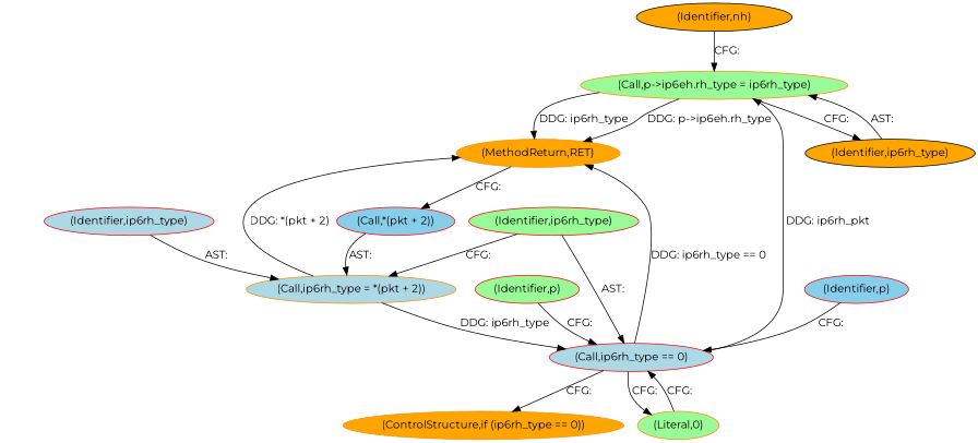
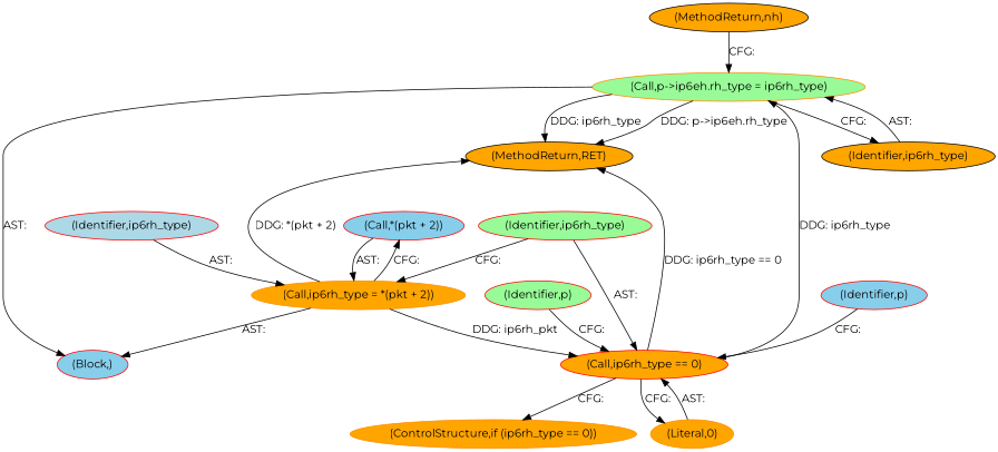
  digraph {
    fontname=Montserrat
    node [color=red fillcolor=palegreen fontname=Montserrat style=filled]
    edge [fontname=Montserrat]
    n1 [color=darkorange label="(Call,p->ip6eh.rh_type = ip6rh_type)"]
-   n3 [color=darkorange fillcolor=orange label="(MethodReturn,RET)"]
+   n2 [fillcolor=skyblue label="(Block,)"]
+   n3 [color=black fillcolor=orange label="(MethodReturn,RET)"]
    n4 [color=black fillcolor=orange label="(Identifier,ip6rh_type)"]
-   n5 [fillcolor=lightblue label="(Call,ip6rh_type == 0)"]
+   n5 [fillcolor=orange label="(Call,ip6rh_type == 0)"]
    n6 [color=darkorange fillcolor=orange label="(ControlStructure,if (ip6rh_type == 0))"]
-   n7 [color=darkorange label="(Literal,0)"]
-   n8 [color=darkorange fillcolor=lightblue label="(Call,ip6rh_type = *(pkt + 2))"]
+   n7 [color=darkorange fillcolor=orange label="(Literal,0)"]
+   n8 [color=darkorange fillcolor=orange label="(Call,ip6rh_type = *(pkt + 2))"]
    n9 [fillcolor=skyblue label="(Call,*(pkt + 2))"]
-   n10 [color=black fillcolor=orange label="(Identifier,nh)"]
+   n10 [color=black fillcolor=orange label="(MethodReturn,nh)"]
    n11 [fillcolor=skyblue label="(Identifier,p)"]
    n12 [label="(Identifier,ip6rh_type)"]
    n13 [fillcolor=lightblue label="(Identifier,ip6rh_type)"]
    n14 [label="(Identifier,p)"]
+   n1 -> n2 [label="AST: "]
    n1 -> n3 [label="DDG: ip6rh_type"]
    n1 -> n3 [label="DDG: p->ip6eh.rh_type"]
    n1 -> n4 [label="CFG: "]
    n4 -> n1 [label="AST: "]
-   n5 -> n1 [label="DDG: ip6rh_pkt"]
+   n5 -> n1 [label="DDG: ip6rh_type"]
    n5 -> n3 [label="DDG: ip6rh_type == 0"]
    n5 -> n6 [label="CFG: "]
    n5 -> n7 [label="CFG: "]
-   n7 -> n5 [label="CFG: "]
+   n7 -> n5 [label="AST: "]
+   n8 -> n2 [label="AST: "]
    n8 -> n3 [label="DDG: *(pkt + 2)"]
-   n8 -> n5 [label="DDG: ip6rh_type"]
-   n3 -> n9 [label="CFG: "]
+   n8 -> n5 [label="DDG: ip6rh_pkt"]
+   n8 -> n9 [label="CFG: "]
    n9 -> n8 [label="AST: "]
    n10 -> n1 [label="CFG: "]
    n11 -> n5 [label="CFG: "]
    n12 -> n5 [label="AST: "]
    n12 -> n8 [label="CFG: "]
    n13 -> n8 [label="AST: "]
    n14 -> n5 [label="CFG: "]
  }
